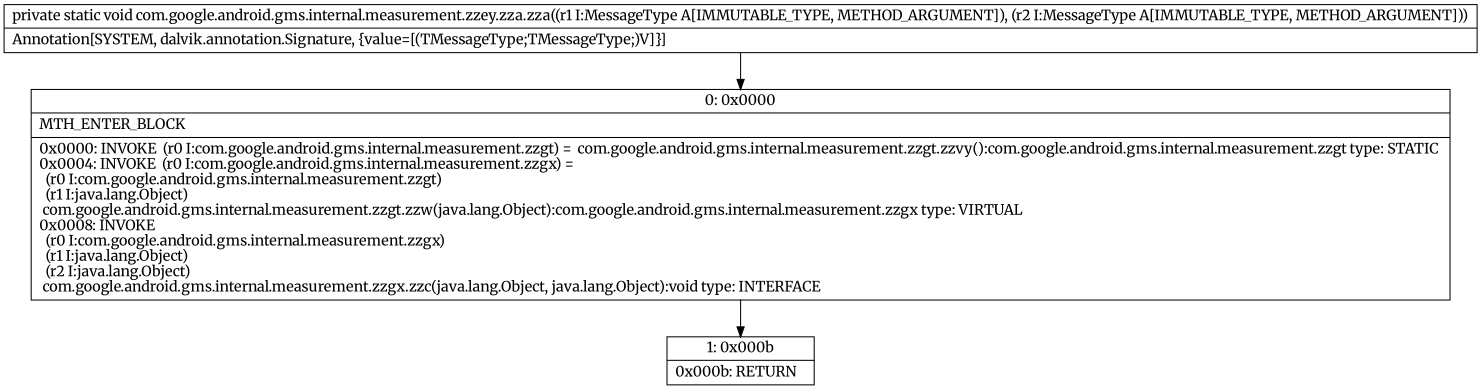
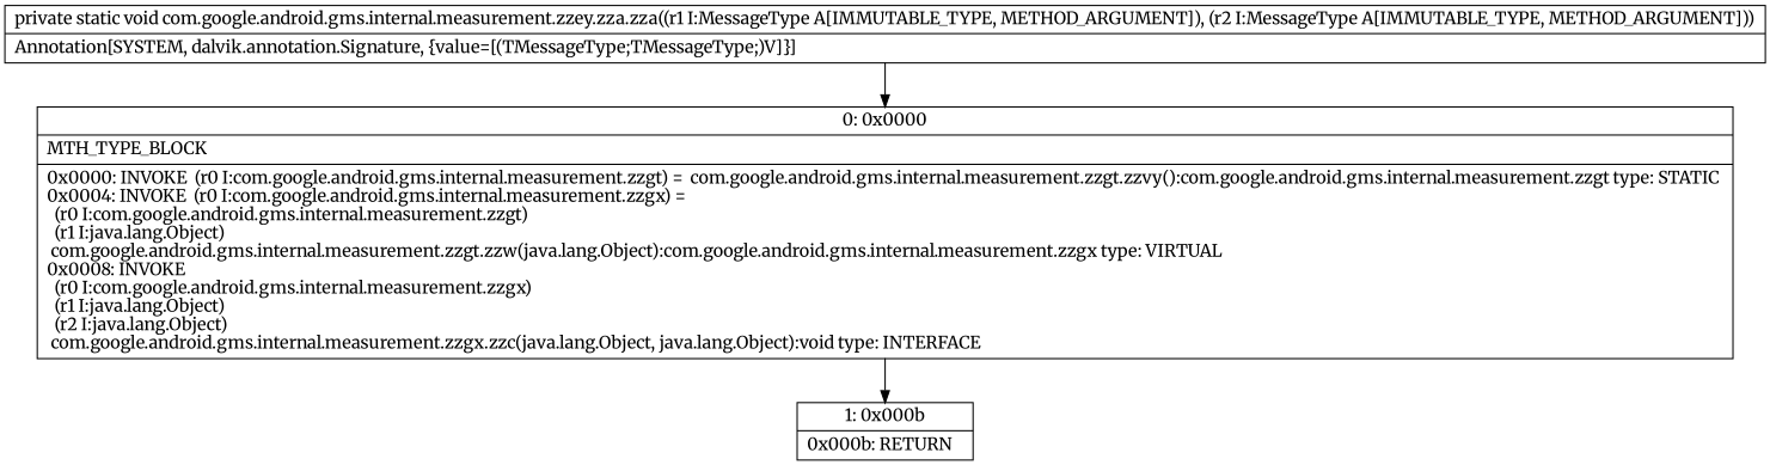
  digraph {
    fontname=Merriweather
    node [shape=record fontname=Merriweather]
    edge [fontname=Merriweather]
-   n1 [label="{0\:\ 0x0000|MTH_ENTER_BLOCK\l|0x0000: INVOKE  (r0 I:com.google.android.gms.internal.measurement.zzgt) =  com.google.android.gms.internal.measurement.zzgt.zzvy():com.google.android.gms.internal.measurement.zzgt type: STATIC \l0x0004: INVOKE  (r0 I:com.google.android.gms.internal.measurement.zzgx) = \l  (r0 I:com.google.android.gms.internal.measurement.zzgt)\l  (r1 I:java.lang.Object)\l com.google.android.gms.internal.measurement.zzgt.zzw(java.lang.Object):com.google.android.gms.internal.measurement.zzgx type: VIRTUAL \l0x0008: INVOKE  \l  (r0 I:com.google.android.gms.internal.measurement.zzgx)\l  (r1 I:java.lang.Object)\l  (r2 I:java.lang.Object)\l com.google.android.gms.internal.measurement.zzgx.zzc(java.lang.Object, java.lang.Object):void type: INTERFACE \l}"]
+   n1 [label="{0\:\ 0x0000|MTH_TYPE_BLOCK\l|0x0000: INVOKE  (r0 I:com.google.android.gms.internal.measurement.zzgt) =  com.google.android.gms.internal.measurement.zzgt.zzvy():com.google.android.gms.internal.measurement.zzgt type: STATIC \l0x0004: INVOKE  (r0 I:com.google.android.gms.internal.measurement.zzgx) = \l  (r0 I:com.google.android.gms.internal.measurement.zzgt)\l  (r1 I:java.lang.Object)\l com.google.android.gms.internal.measurement.zzgt.zzw(java.lang.Object):com.google.android.gms.internal.measurement.zzgx type: VIRTUAL \l0x0008: INVOKE  \l  (r0 I:com.google.android.gms.internal.measurement.zzgx)\l  (r1 I:java.lang.Object)\l  (r2 I:java.lang.Object)\l com.google.android.gms.internal.measurement.zzgx.zzc(java.lang.Object, java.lang.Object):void type: INTERFACE \l}"]
    n2 [label="{1\:\ 0x000b|0x000b: RETURN   \l}"]
    n3 [label="{private static void com.google.android.gms.internal.measurement.zzey.zza.zza((r1 I:MessageType A[IMMUTABLE_TYPE, METHOD_ARGUMENT]), (r2 I:MessageType A[IMMUTABLE_TYPE, METHOD_ARGUMENT]))  | Annotation[SYSTEM, dalvik.annotation.Signature, \{value=[(TMessageType;TMessageType;)V]\}]\l}"]
    n1 -> n2
    n3 -> n1
  }
